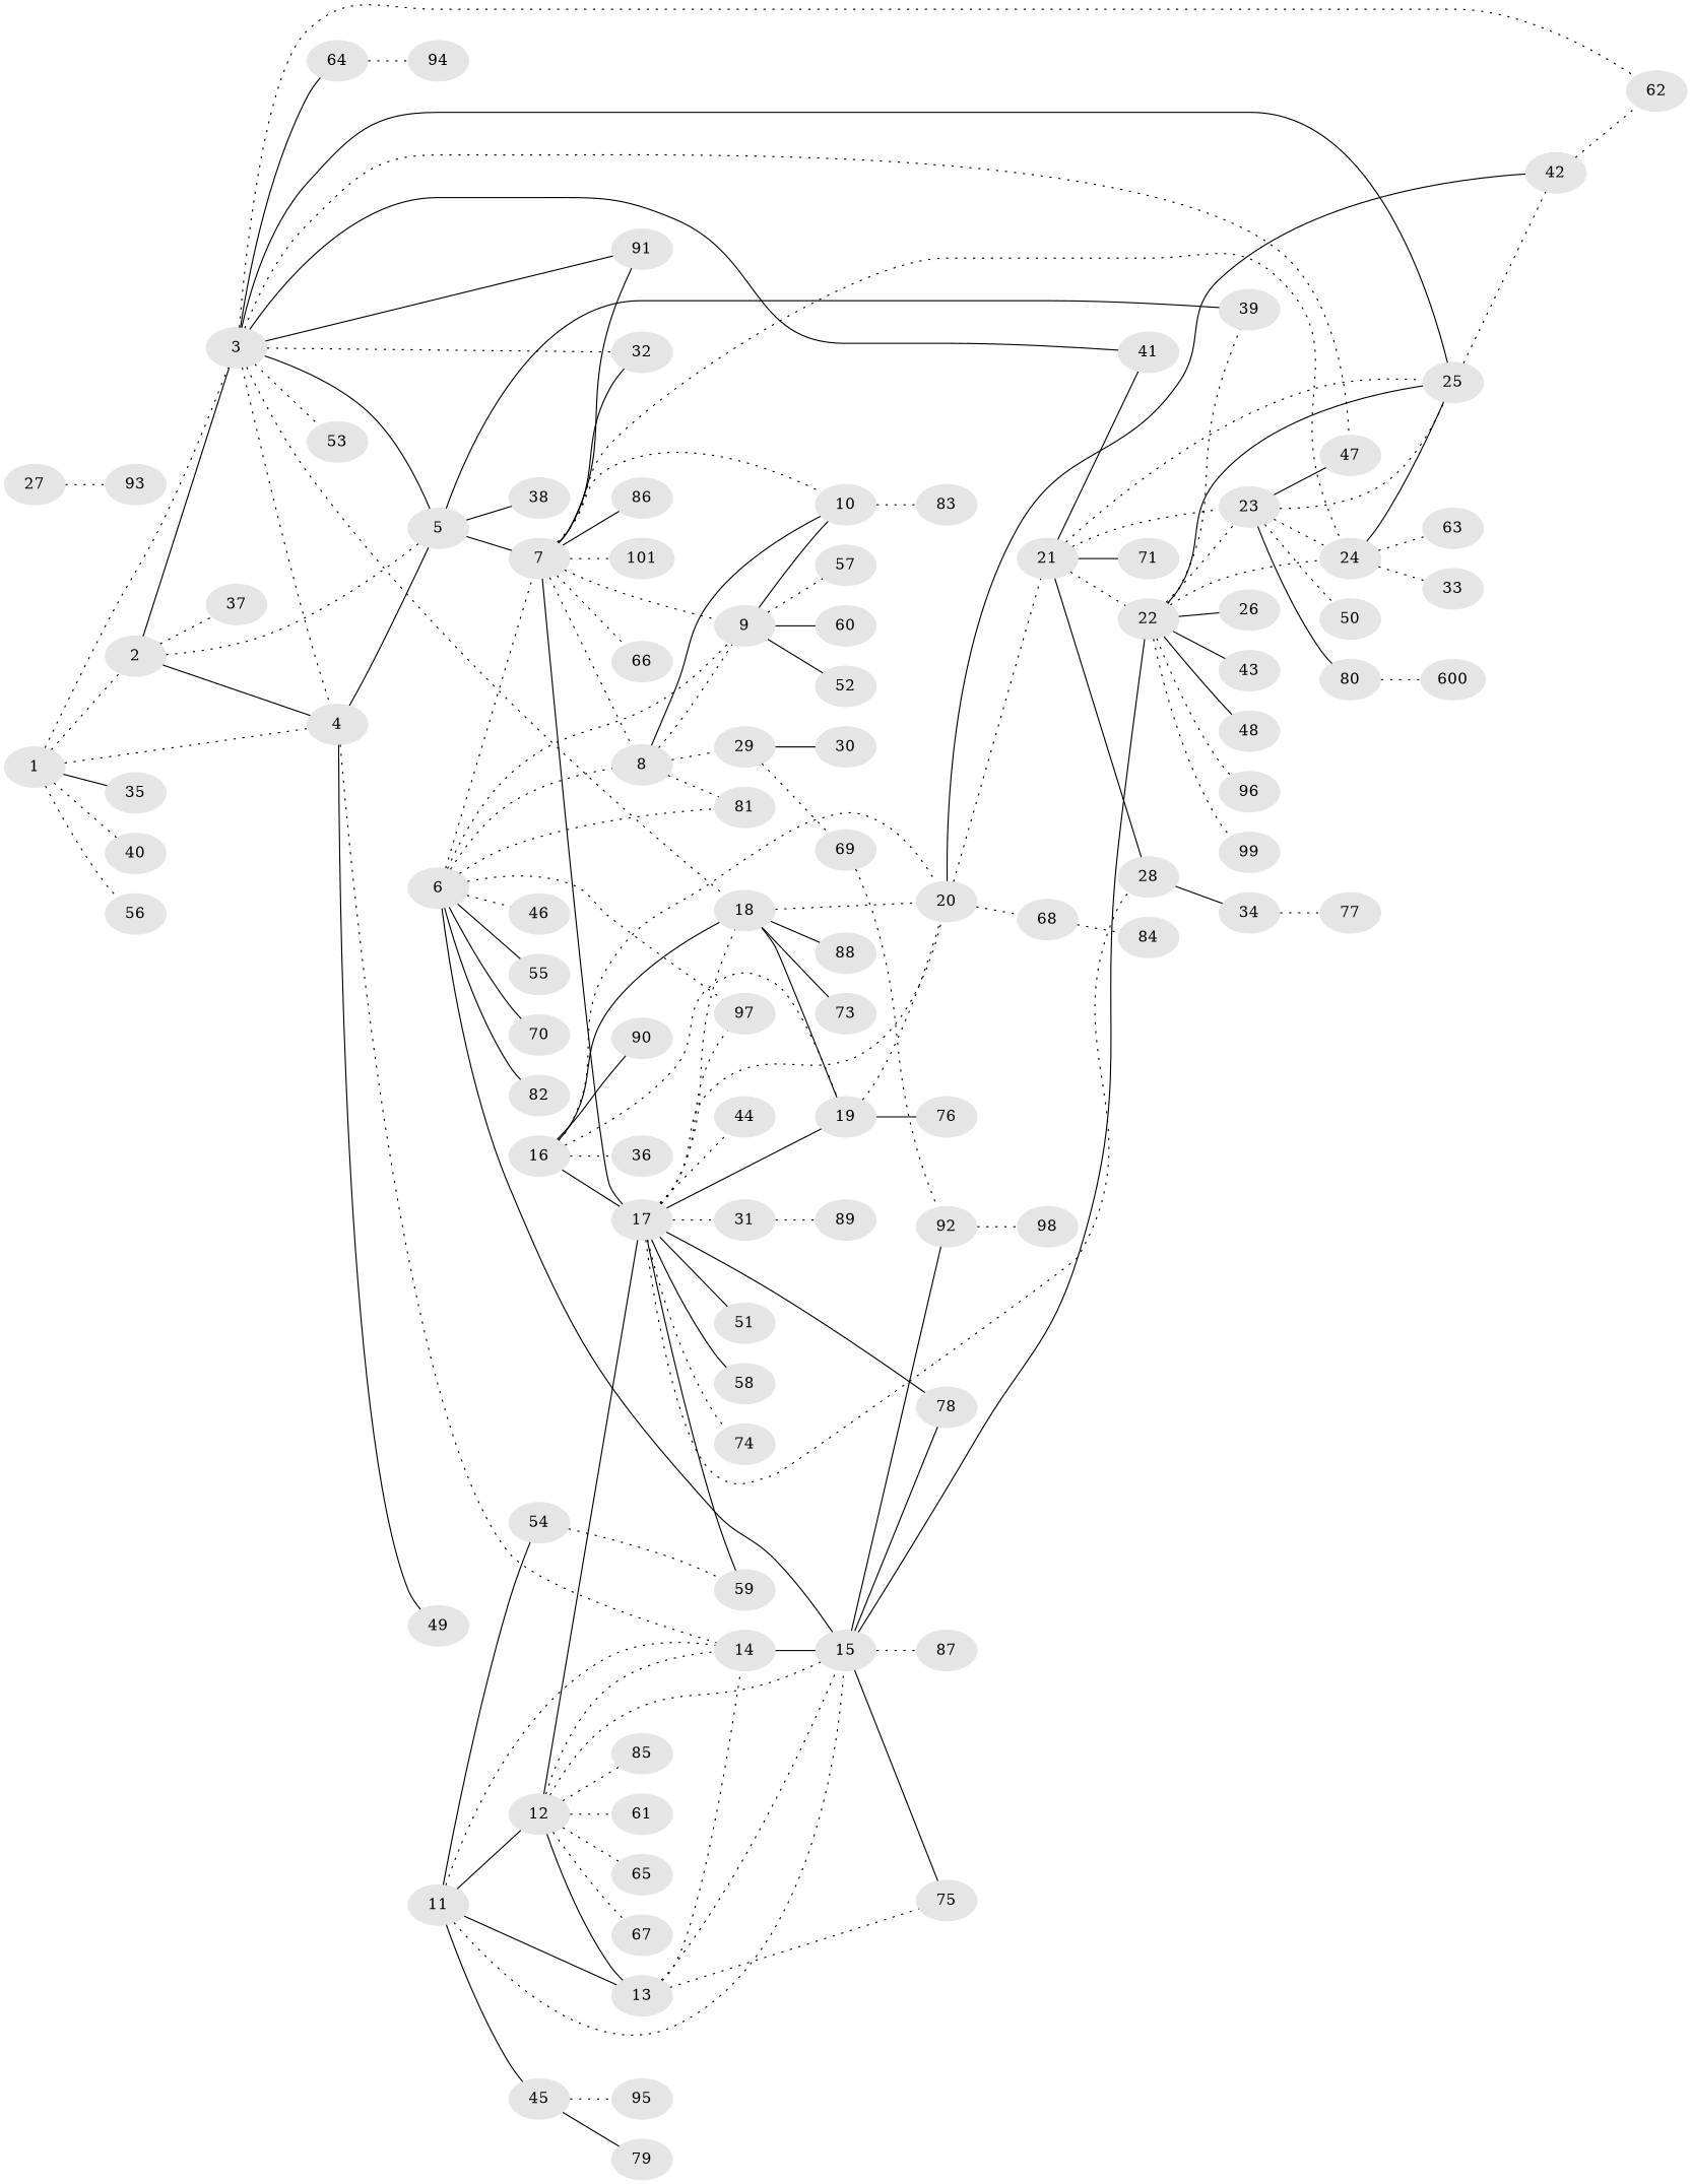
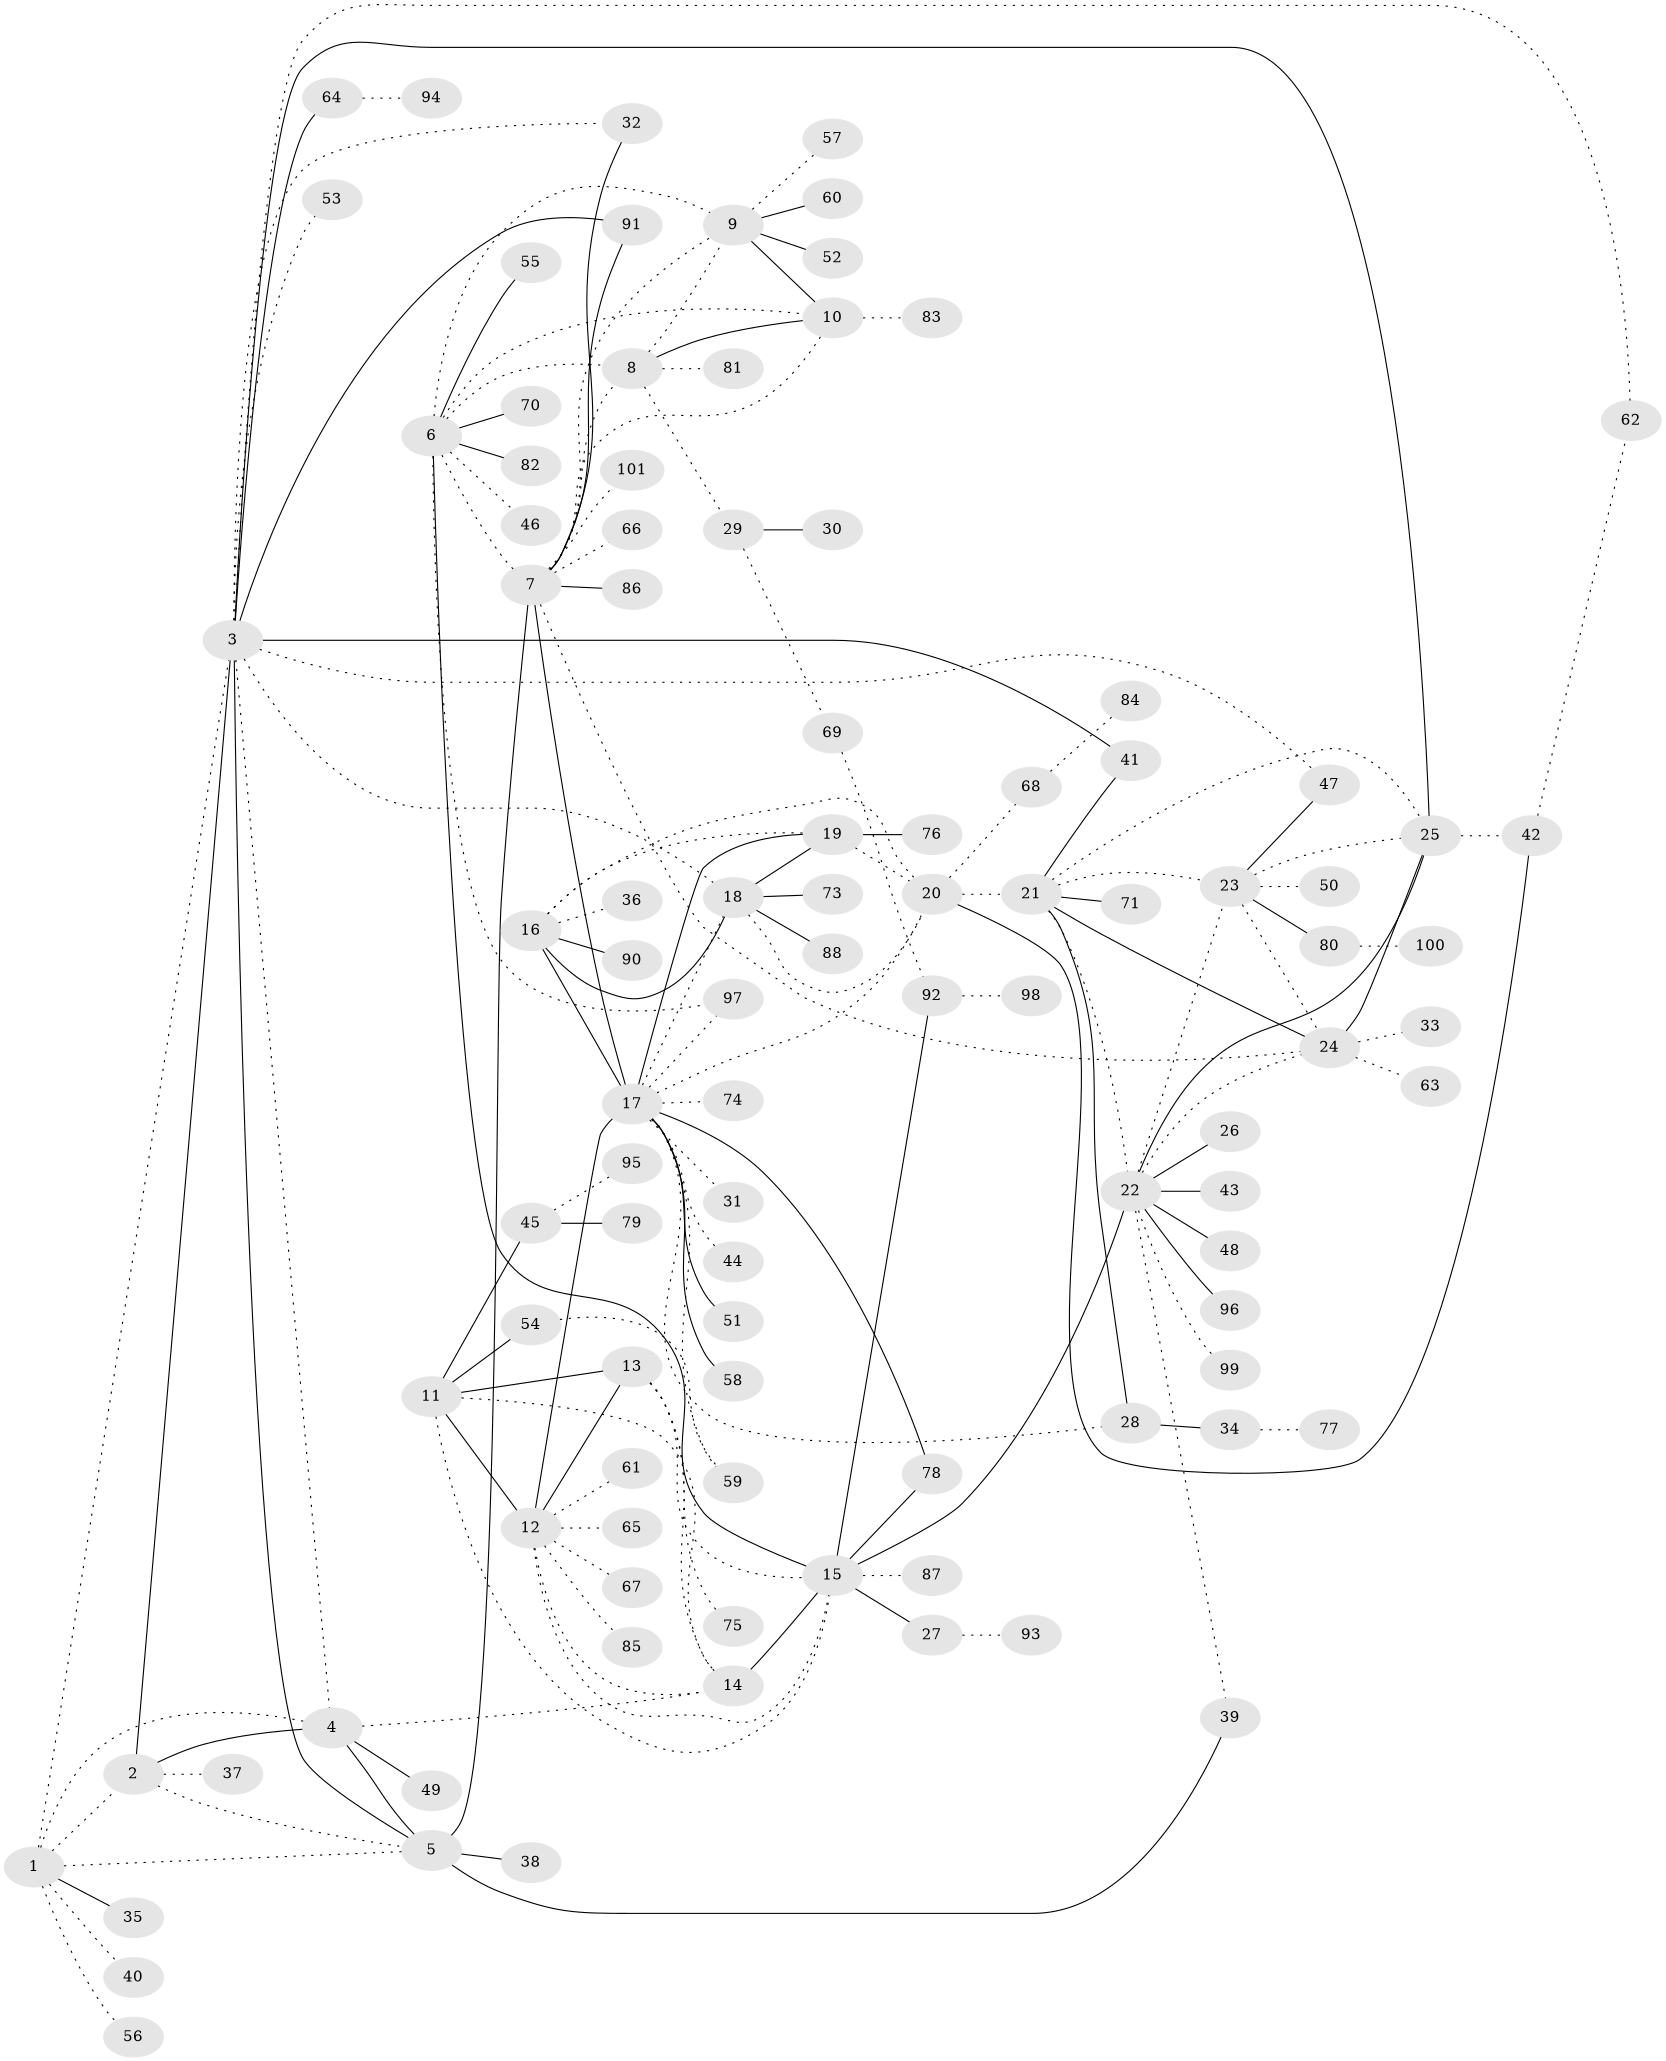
  graph {
    rankdir=LR
    node [color=gray90 style=filled]
    edge [style=dotted]
    1
    2
    3
    4
    5
    35
    40
    56
    37
    18
    25
    32
    41
    47
    53
    62
    64
    91
    14
    49
    7
    38
    39
    19
    20
    73
    88
    42
    94
    15
    8
    9
    10
    17
    24
    66
    86
    101
    6
    46
    55
    70
    82
    97
    29
    81
    52
    57
    60
    83
    22
    27
    78
    87
    92
    28
    31
    44
    51
    58
    59
    74
    33
    63
    30
    69
    11
    12
    13
    45
    54
    61
    65
    67
    85
    75
    79
    95
    23
    26
    43
    48
    96
    99
    93
    98
    16
    36
    90
    76
    21
    68
    34
-   89
    71
    84
    50
    80
-   100 [label=600]
+   100
    77
    1 -- 2
    1 -- 3
    1 -- 4
+   1 -- 5
    1 -- 35 [style=solid]
    1 -- 40
    1 -- 56
    2 -- 3 [style=solid]
    2 -- 4 [style=solid]
    2 -- 5
    2 -- 37
    3 -- 4
    3 -- 5 [style=solid]
    3 -- 18
    3 -- 25 [style=solid]
    3 -- 32
    3 -- 41 [style=solid]
    3 -- 47
    3 -- 53
    3 -- 62
    3 -- 64 [style=solid]
    3 -- 91 [style=solid]
    4 -- 5 [style=solid]
    4 -- 14
    4 -- 49 [style=solid]
    5 -- 7 [style=solid]
    5 -- 38 [style=solid]
    5 -- 39 [style=solid]
    18 -- 19 [style=solid]
    18 -- 20
    18 -- 73 [style=solid]
    18 -- 88 [style=solid]
    25 -- 42
    64 -- 94
    14 -- 15 [style=solid]
    7 -- 32 [style=solid]
    7 -- 91 [style=solid]
    7 -- 8
    7 -- 9
    7 -- 10
    7 -- 17 [style=solid]
    7 -- 24
    7 -- 66
    7 -- 86 [style=solid]
    7 -- 101
    19 -- 20
    19 -- 76 [style=solid]
    20 -- 42 [style=solid]
    20 -- 21
    20 -- 68
    42 -- 62
    15 -- 22 [style=solid]
-   15 -- 75 [style=solid]
+   15 -- 27 [style=solid]
    15 -- 78 [style=solid]
    15 -- 87
    15 -- 92 [style=solid]
    8 -- 9
    8 -- 10 [style=solid]
    8 -- 29
    8 -- 81
    9 -- 10 [style=solid]
    9 -- 52 [style=solid]
    9 -- 57
    9 -- 60 [style=solid]
    10 -- 83
    17 -- 18
    17 -- 19 [style=solid]
    17 -- 20
    17 -- 97
    17 -- 78 [style=solid]
    17 -- 28
    17 -- 31
    17 -- 44
    17 -- 51 [style=solid]
    17 -- 58 [style=solid]
-   17 -- 59 [style=solid]
+   17 -- 59
    17 -- 74
    24 -- 25 [style=solid]
    24 -- 33
    24 -- 63
    6 -- 7
    6 -- 15 [style=solid]
    6 -- 8
    6 -- 9
-   6 -- 81
+   6 -- 10
    6 -- 46
    6 -- 55 [style=solid]
    6 -- 70 [style=solid]
    6 -- 82 [style=solid]
    6 -- 97
    29 -- 30 [style=solid]
    29 -- 69
    22 -- 25 [style=solid]
    22 -- 39
    22 -- 24
    22 -- 23
    22 -- 26 [style=solid]
    22 -- 43 [style=solid]
    22 -- 48 [style=solid]
-   22 -- 96
+   22 -- 96 [style=solid]
    22 -- 99
    27 -- 93
    92 -- 98
    28 -- 34 [style=solid]
-   31 -- 89
    69 -- 92
    11 -- 14
    11 -- 15
    11 -- 12 [style=solid]
    11 -- 13 [style=solid]
    11 -- 45 [style=solid]
    11 -- 54 [style=solid]
    12 -- 14
    12 -- 15
    12 -- 17 [style=solid]
    12 -- 13 [style=solid]
    12 -- 61
    12 -- 65
    12 -- 67
    12 -- 85
    13 -- 14
    13 -- 15
    13 -- 75
    45 -- 79 [style=solid]
    45 -- 95
    54 -- 59
    23 -- 25
    23 -- 47 [style=solid]
    23 -- 24
    23 -- 50
    23 -- 80 [style=solid]
    16 -- 18 [style=solid]
    16 -- 19
    16 -- 20
    16 -- 17 [style=solid]
    16 -- 36
    16 -- 90 [style=solid]
    21 -- 25
    21 -- 41 [style=solid]
+   21 -- 24 [style=solid]
    21 -- 22
    21 -- 28 [style=solid]
    21 -- 23
    21 -- 71 [style=solid]
    68 -- 84
    34 -- 77
    80 -- 100
  }
